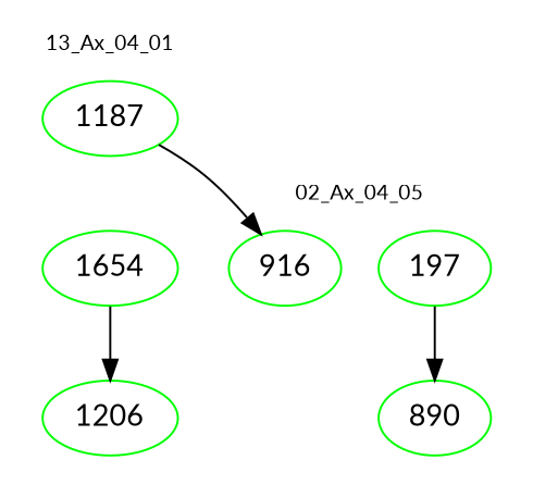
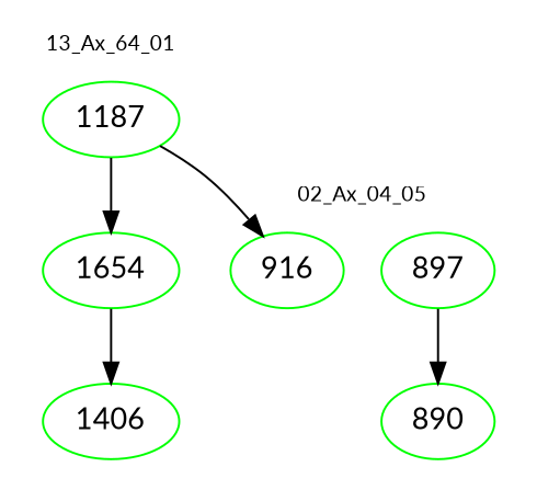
  digraph {
    fontname=Lato
    node [color=green fontname=Lato]
    edge [color=black fontname=Lato]
-   n1 [label=197]
+   n1 [label=897]
    n2 [label=890]
    n3 [label=916]
    n4 [label=1187]
    n5 [label=1654]
-   n6 [label=1206]
+   n6 [label=1406]
    subgraph cluster_1 {
      color=white
      fontsize=10
      label="02_Ax_04_05"
      n1
      n2
      n3
    }
    subgraph cluster_2 {
      color=white
      fontsize=10
-     label="13_Ax_04_01"
+     label="13_Ax_64_01"
      n4
      n5
      n6
    }
    n1 -> n2
    n4 -> n3
+   n4 -> n5
    n5 -> n6
  }
